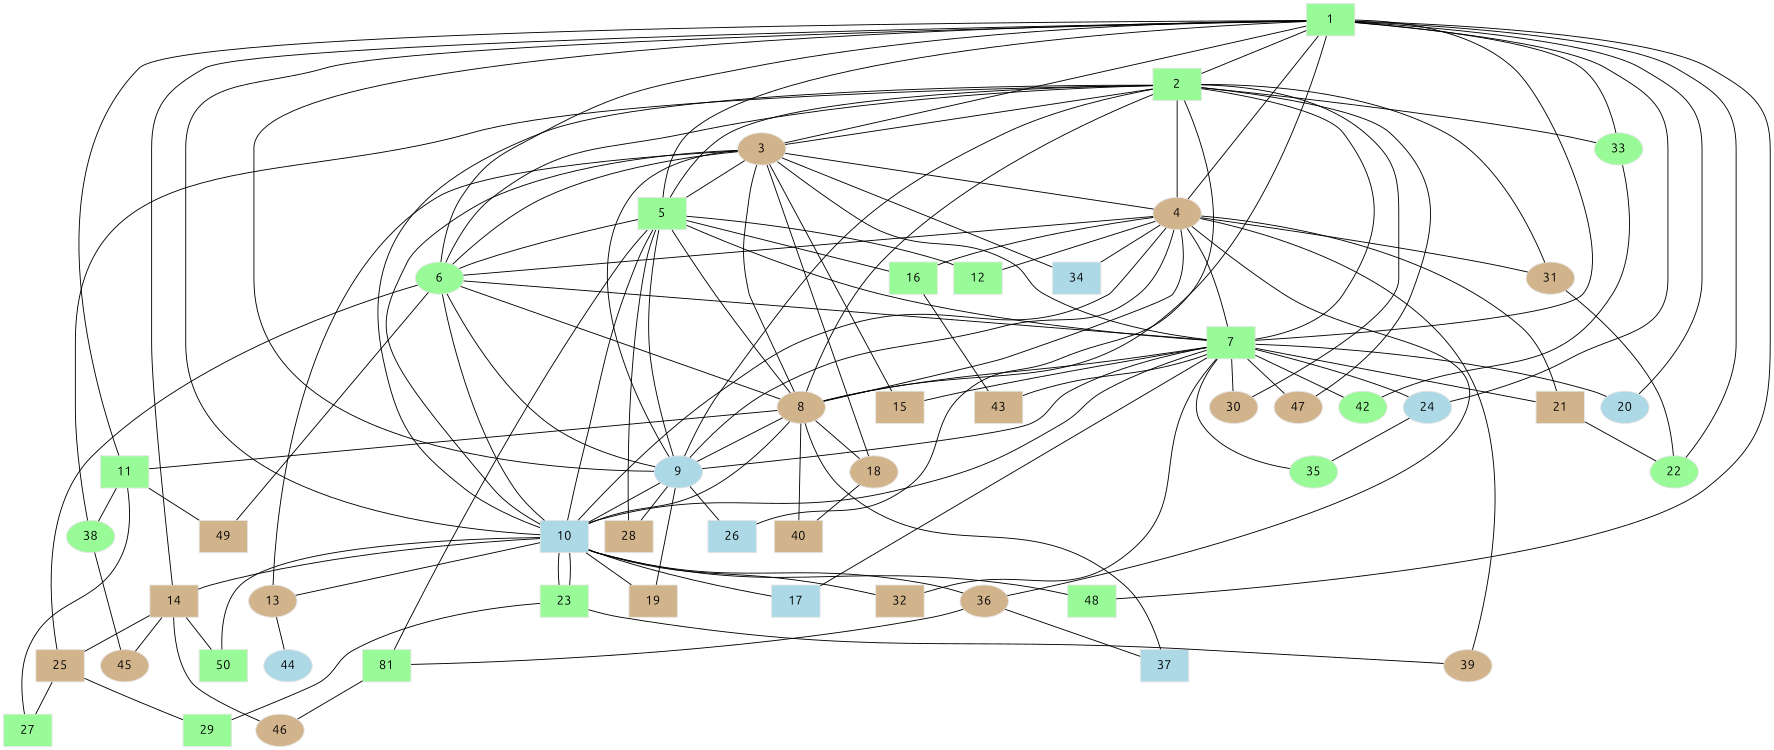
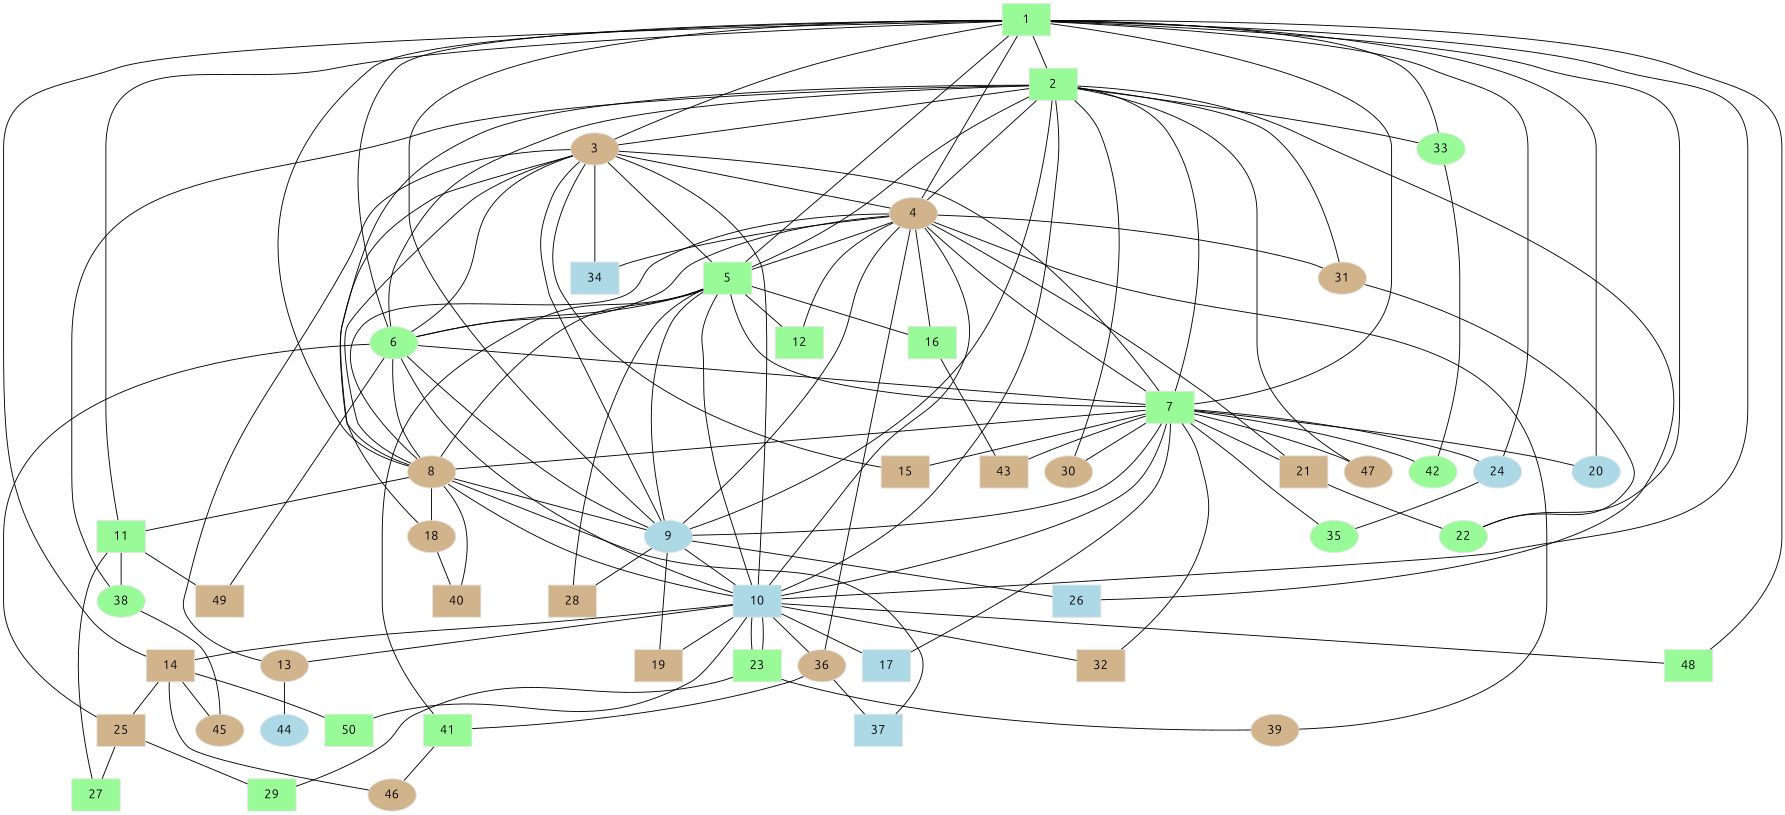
  graph {
    fontname=Ubuntu
    node [color=gray90 fillcolor=tan fontname=Ubuntu shape=box style=filled]
    edge [fontname=Ubuntu]
    1 [fillcolor=palegreen]
    2 [fillcolor=palegreen]
    3 [shape=ellipse]
    4 [shape=ellipse]
    5 [fillcolor=palegreen]
    6 [fillcolor=palegreen shape=ellipse]
    7 [fillcolor=palegreen]
    8 [shape=ellipse]
    9 [fillcolor=lightblue shape=ellipse]
    10 [fillcolor=lightblue]
    11 [fillcolor=palegreen]
    14
    20 [fillcolor=lightblue shape=ellipse]
    22 [fillcolor=palegreen shape=ellipse]
    24 [fillcolor=lightblue shape=ellipse]
    33 [fillcolor=palegreen shape=ellipse]
    48 [fillcolor=palegreen]
    26 [fillcolor=lightblue]
    30 [shape=ellipse]
    31 [shape=ellipse]
    38 [fillcolor=palegreen shape=ellipse]
    47 [shape=ellipse]
    13 [shape=ellipse]
    15
    34 [fillcolor=lightblue]
    18 [shape=ellipse]
    12 [fillcolor=palegreen]
    16 [fillcolor=palegreen]
    21
    36 [shape=ellipse]
    39 [shape=ellipse]
    28
-   41 [fillcolor=palegreen label=81]
+   41 [fillcolor=palegreen]
    25
    49
    43
    17 [fillcolor=lightblue]
    32
    35 [fillcolor=palegreen shape=ellipse]
    42 [fillcolor=palegreen shape=ellipse]
    37 [fillcolor=lightblue]
    40
    19
    23 [fillcolor=palegreen]
    50 [fillcolor=palegreen]
    27 [fillcolor=palegreen]
    45 [shape=ellipse]
    46 [shape=ellipse]
    44 [fillcolor=lightblue shape=ellipse]
    29 [fillcolor=palegreen]
    1 -- 2
    1 -- 3
    1 -- 4
    1 -- 5
    1 -- 6
    1 -- 7
    1 -- 8
    1 -- 9
    1 -- 10
    1 -- 11
    1 -- 14
    1 -- 20
    1 -- 22
    1 -- 24
    1 -- 33
    1 -- 48
    2 -- 3
    2 -- 4
    2 -- 5
    2 -- 6
    2 -- 7
    2 -- 8
    2 -- 9
    2 -- 10
    2 -- 33
    2 -- 26
    2 -- 30
    2 -- 31
    2 -- 38
    2 -- 47
    3 -- 4
    3 -- 5
    3 -- 6
    3 -- 7
    3 -- 8
    3 -- 9
    3 -- 10
    3 -- 13
    3 -- 15
    3 -- 34
    3 -- 18
+   4 -- 5
    4 -- 6
    4 -- 7
    4 -- 8
    4 -- 9
    4 -- 10
    4 -- 31
    4 -- 34
    4 -- 12
    4 -- 16
    4 -- 21
    4 -- 36
    4 -- 39
    5 -- 6
    5 -- 7
    5 -- 8
    5 -- 9
    5 -- 10
    5 -- 12
    5 -- 16
    5 -- 28
    5 -- 41
    6 -- 7
    6 -- 8
    6 -- 9
    6 -- 10
    6 -- 25
    6 -- 49
    7 -- 8
    7 -- 9
    7 -- 10
    7 -- 20
    7 -- 24
    7 -- 30
    7 -- 47
    7 -- 15
    7 -- 21
    7 -- 43
    7 -- 17
    7 -- 32
    7 -- 35
    7 -- 42
    8 -- 9
    8 -- 10
    8 -- 11
    8 -- 18
    8 -- 37
    8 -- 40
    9 -- 10
    9 -- 26
    9 -- 28
    9 -- 19
    10 -- 14
    10 -- 48
    10 -- 13
    10 -- 36
    10 -- 17
    10 -- 32
    10 -- 19
    10 -- 23
    10 -- 23
    10 -- 50
    11 -- 38
    11 -- 49
    11 -- 27
    14 -- 25
    14 -- 50
    14 -- 45
    14 -- 46
    24 -- 35
    33 -- 42
    31 -- 22
    38 -- 45
    13 -- 44
    18 -- 40
    16 -- 43
    21 -- 22
    36 -- 41
    36 -- 37
    41 -- 46
    25 -- 27
    25 -- 29
    23 -- 39
    23 -- 29
  }
